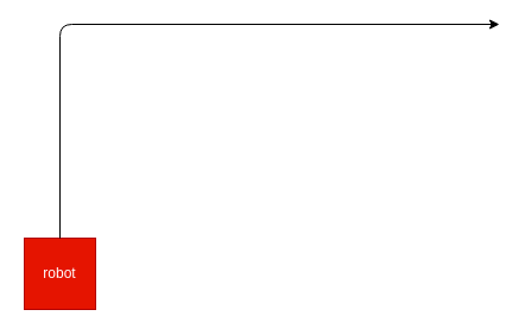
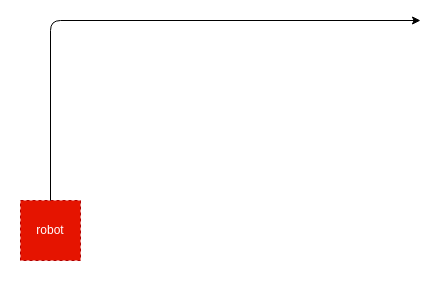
  <mxCell id="0" />
  <mxCell id="1" parent="0" />
- <mxCell id="2" value="robot" style="rounded=0;whiteSpace=wrap;html=1;fillColor=#e51400;strokeColor=#B20000;fontColor=#ffffff;" parent="1" vertex="1"><mxGeometry x="20" y="200" width="60" height="60" as="geometry" /></mxCell>
+ <mxCell id="2" value="robot" style="rounded=0;whiteSpace=wrap;html=1;fillColor=#e51400;strokeColor=#B20000;fontColor=#ffffff;dashed=1;" parent="1" vertex="1"><mxGeometry x="20" y="200" width="60" height="60" as="geometry" /></mxCell>
  <mxCell id="3" value="" style="endArrow=classic;html=1;exitX=0.5;exitY=0;exitDx=0;exitDy=0;" parent="1" source="2" edge="1"><mxGeometry width="50" height="50" relative="1" as="geometry"><mxPoint x="50" y="170" as="sourcePoint" /><mxPoint x="420" y="20" as="targetPoint" /><Array as="points"><mxPoint x="50" y="20" /></Array></mxGeometry></mxCell>
